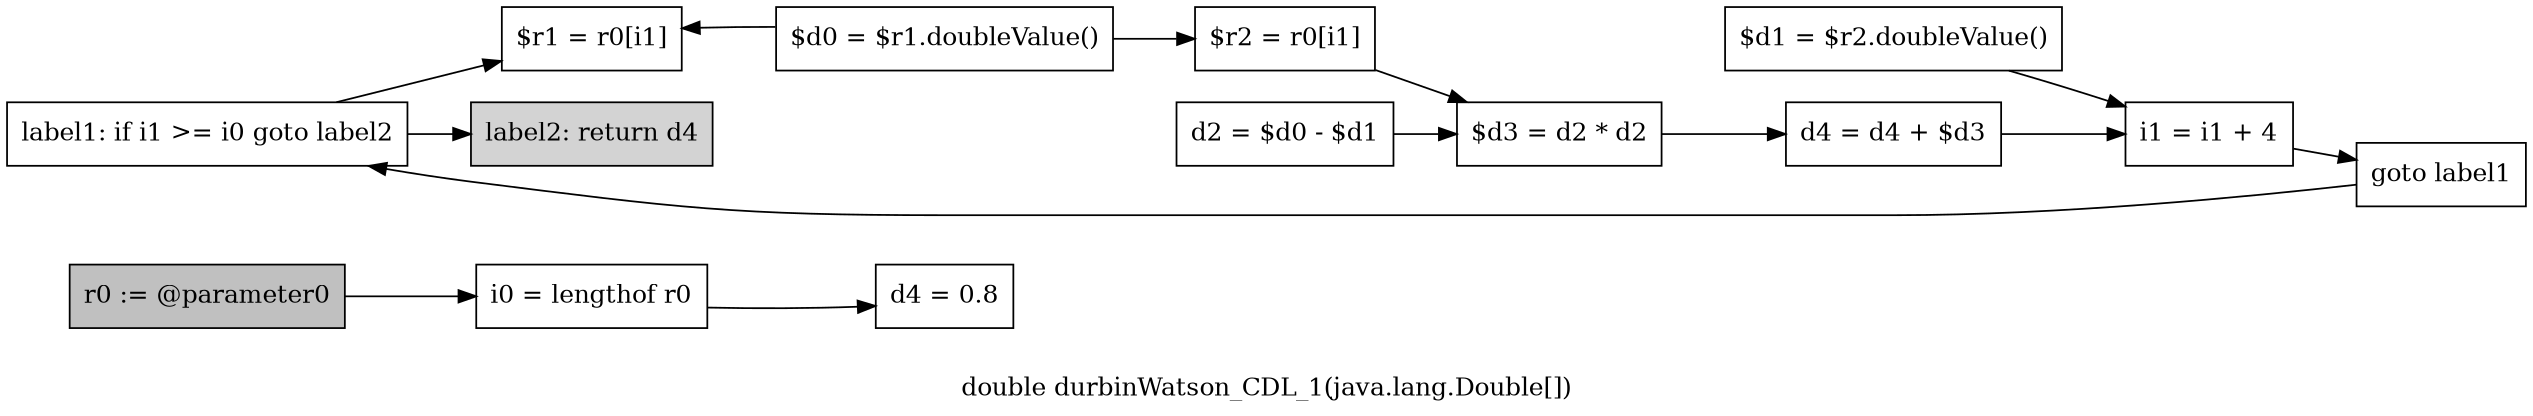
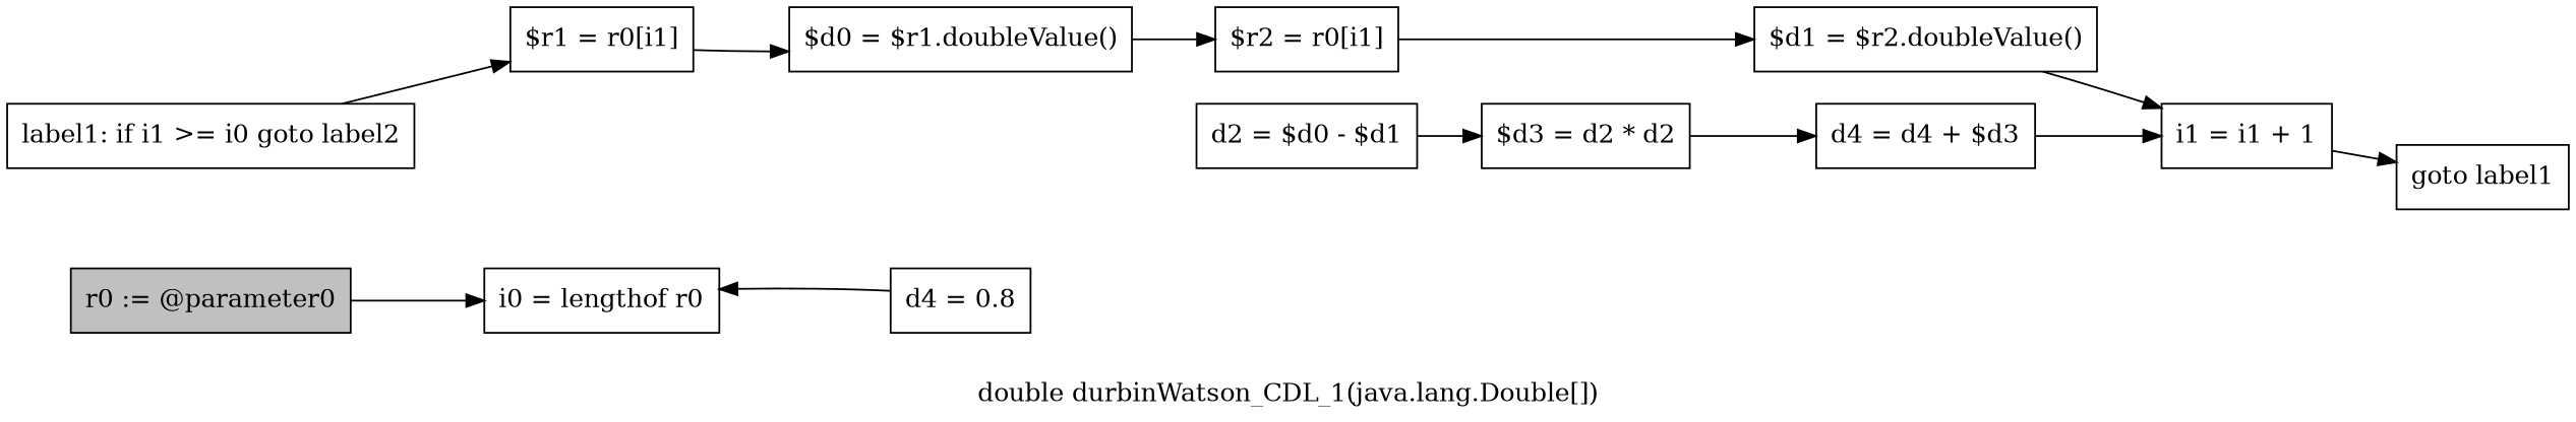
  digraph {
    label="double durbinWatson_CDL_1(java.lang.Double[])"
    rankdir=LR
    node [shape=box]
    n1 [fillcolor=gray label="r0 := @parameter0" style=filled]
    n2 [label="i0 = lengthof r0"]
    n3 [label="d4 = 0.8"]
    n4 [label="label1: if i1 >= i0 goto label2"]
    n5 [label="$r1 = r0[i1]"]
-   n6 [fillcolor=lightgray label="label2: return d4" style=filled]
    n7 [label="$d0 = $r1.doubleValue()"]
    n8 [label="$r2 = r0[i1]"]
    n9 [label="$d1 = $r2.doubleValue()"]
-   n10 [label="i1 = i1 + 4"]
+   n10 [label="i1 = i1 + 1"]
    n11 [label="d2 = $d0 - $d1"]
    n12 [label="$d3 = d2 * d2"]
    n13 [label="d4 = d4 + $d3"]
    n14 [label="goto label1"]
    n1 -> n2
-   n2 -> n3
+   n3 -> n2
    n4 -> n5
-   n4 -> n6
-   n7 -> n5
+   n5 -> n7
    n7 -> n8
-   n8 -> n12
+   n8 -> n9
    n9 -> n10
    n10 -> n14
    n11 -> n12
    n12 -> n13
    n13 -> n10
-   n14 -> n4
  }
